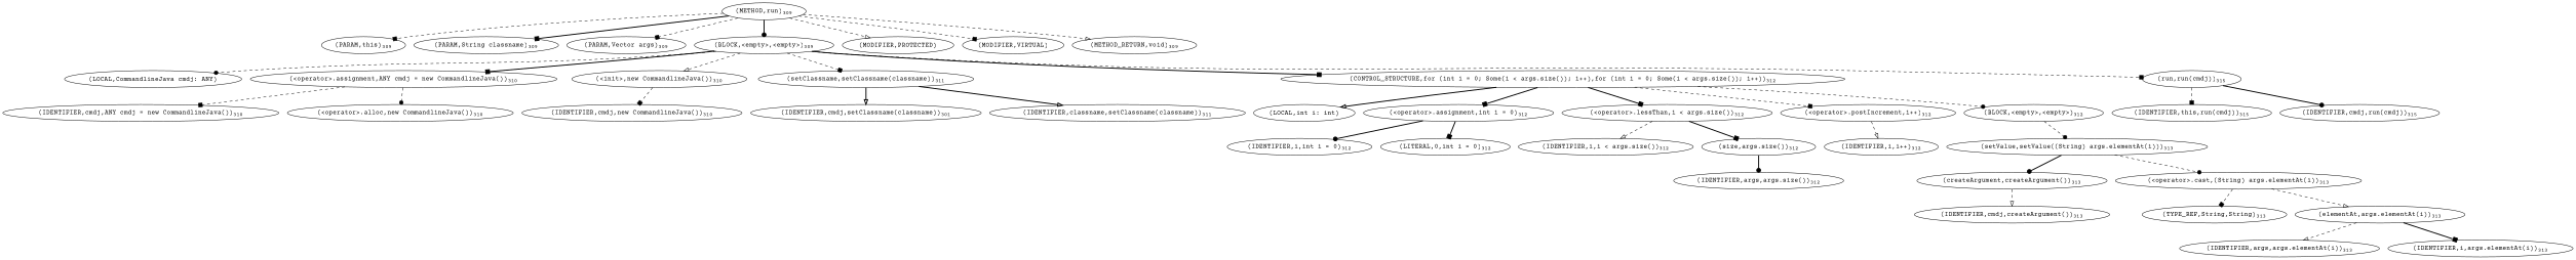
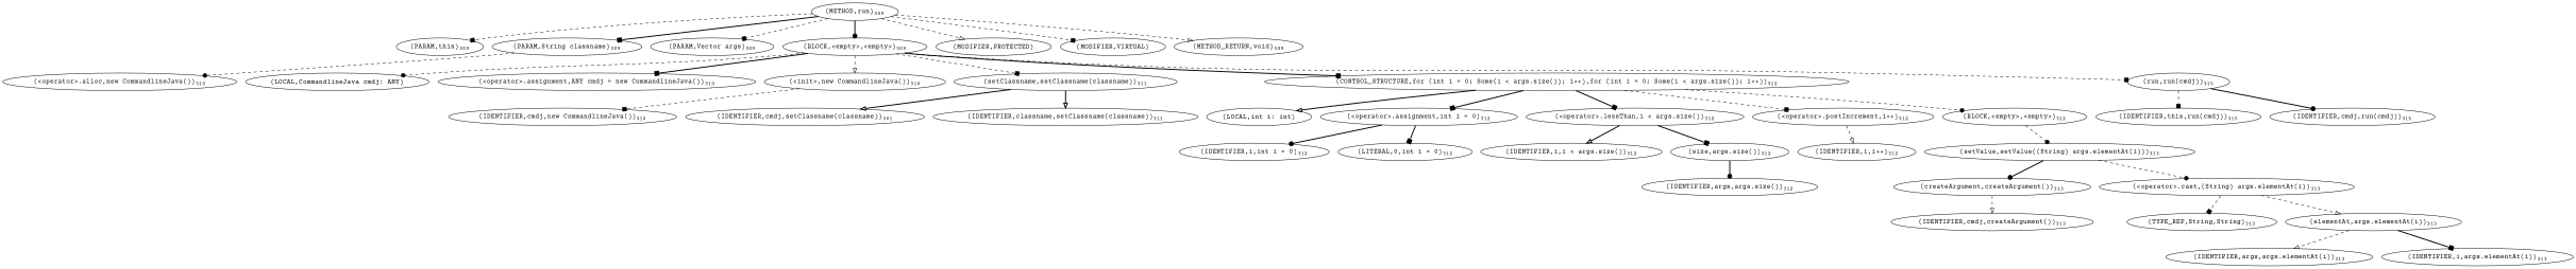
  digraph {
    fontname="Courier Prime"
    node [fontname="Courier Prime"]
    edge [arrowhead=box fontname="Courier Prime" style=dashed]
    n1 [label=<(METHOD,run)<SUB>309</SUB>>]
    n2 [label=<(PARAM,this)<SUB>309</SUB>>]
    n3 [label=<(PARAM,String classname)<SUB>309</SUB>>]
    n4 [label=<(PARAM,Vector args)<SUB>309</SUB>>]
    n5 [label=<(BLOCK,&lt;empty&gt;,&lt;empty&gt;)<SUB>309</SUB>>]
    n6 [label=<(MODIFIER,PROTECTED)>]
    n7 [label=<(MODIFIER,VIRTUAL)>]
    n8 [label=<(METHOD_RETURN,void)<SUB>309</SUB>>]
    n9 [label=<(LOCAL,CommandlineJava cmdj: ANY)>]
    n10 [label=<(&lt;operator&gt;.assignment,ANY cmdj = new CommandlineJava())<SUB>310</SUB>>]
    n11 [label=<(&lt;init&gt;,new CommandlineJava())<SUB>310</SUB>>]
    n12 [label=<(setClassname,setClassname(classname))<SUB>311</SUB>>]
    n13 [label=<(CONTROL_STRUCTURE,for (int i = 0; Some(i &lt; args.size()); i++),for (int i = 0; Some(i &lt; args.size()); i++))<SUB>312</SUB>>]
    n14 [label=<(run,run(cmdj))<SUB>315</SUB>>]
-   n15 [label=<(IDENTIFIER,cmdj,ANY cmdj = new CommandlineJava())<SUB>310</SUB>>]
    n16 [label=<(&lt;operator&gt;.alloc,new CommandlineJava())<SUB>310</SUB>>]
    n17 [label=<(IDENTIFIER,cmdj,new CommandlineJava())<SUB>310</SUB>>]
    n18 [label=<(IDENTIFIER,cmdj,setClassname(classname))<SUB>301</SUB>>]
    n19 [label=<(IDENTIFIER,classname,setClassname(classname))<SUB>311</SUB>>]
    n20 [label=<(LOCAL,int i: int)>]
    n21 [label=<(&lt;operator&gt;.assignment,int i = 0)<SUB>312</SUB>>]
    n22 [label=<(&lt;operator&gt;.lessThan,i &lt; args.size())<SUB>312</SUB>>]
    n23 [label=<(&lt;operator&gt;.postIncrement,i++)<SUB>312</SUB>>]
    n24 [label=<(BLOCK,&lt;empty&gt;,&lt;empty&gt;)<SUB>312</SUB>>]
    n25 [label=<(IDENTIFIER,this,run(cmdj))<SUB>315</SUB>>]
    n26 [label=<(IDENTIFIER,cmdj,run(cmdj))<SUB>315</SUB>>]
    n27 [label=<(IDENTIFIER,i,int i = 0)<SUB>312</SUB>>]
    n28 [label=<(LITERAL,0,int i = 0)<SUB>312</SUB>>]
    n29 [label=<(IDENTIFIER,i,i &lt; args.size())<SUB>312</SUB>>]
    n30 [label=<(size,args.size())<SUB>312</SUB>>]
    n31 [label=<(IDENTIFIER,i,i++)<SUB>312</SUB>>]
    n32 [label=<(setValue,setValue((String) args.elementAt(i)))<SUB>313</SUB>>]
    n33 [label=<(IDENTIFIER,args,args.size())<SUB>312</SUB>>]
    n34 [label=<(createArgument,createArgument())<SUB>313</SUB>>]
    n35 [label=<(&lt;operator&gt;.cast,(String) args.elementAt(i))<SUB>313</SUB>>]
    n36 [label=<(IDENTIFIER,cmdj,createArgument())<SUB>313</SUB>>]
    n37 [label=<(TYPE_REF,String,String)<SUB>313</SUB>>]
    n38 [label=<(elementAt,args.elementAt(i))<SUB>313</SUB>>]
    n39 [label=<(IDENTIFIER,args,args.elementAt(i))<SUB>313</SUB>>]
    n40 [label=<(IDENTIFIER,i,args.elementAt(i))<SUB>313</SUB>>]
    n1 -> n2
    n1 -> n3 [style=bold]
    n1 -> n4
    n1 -> n5 [arrowhead=dot style=bold]
    n1 -> n6 [arrowhead=onormal]
    n1 -> n7
    n1 -> n8 [arrowhead=onormal]
    n5 -> n9 [arrowhead=dot]
    n5 -> n10 [style=bold]
    n5 -> n11 [arrowhead=onormal]
    n5 -> n12
    n5 -> n13 [style=bold]
    n5 -> n14
-   n10 -> n15
-   n10 -> n16 [arrowhead=dot]
+   n3 -> n16 [arrowhead=dot]
    n11 -> n17
    n12 -> n18 [arrowhead=onormal style=bold]
    n12 -> n19 [arrowhead=onormal style=bold]
    n13 -> n20 [arrowhead=onormal style=bold]
    n13 -> n21 [style=bold]
    n13 -> n22 [style=bold]
    n13 -> n23
    n13 -> n24 [arrowhead=dot]
    n14 -> n25
    n14 -> n26 [arrowhead=dot style=bold]
    n21 -> n27 [arrowhead=dot style=bold]
    n21 -> n28 [style=bold]
-   n22 -> n29 [arrowhead=onormal]
+   n22 -> n29 [arrowhead=onormal style=bold]
    n22 -> n30 [style=bold]
    n23 -> n31 [arrowhead=onormal]
    n24 -> n32 [arrowhead=dot]
    n30 -> n33 [arrowhead=dot style=bold]
    n32 -> n34 [arrowhead=dot style=bold]
    n32 -> n35 [arrowhead=dot]
    n34 -> n36 [arrowhead=onormal]
    n35 -> n37
    n35 -> n38 [arrowhead=onormal]
    n38 -> n39 [arrowhead=onormal]
    n38 -> n40 [style=bold]
  }
